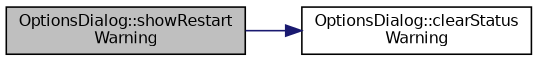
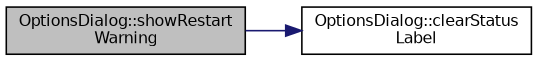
  digraph {
    rankdir=LR
    node [color=black fontname=Helvetica fontsize=10 shape=record style=filled]
    n1 [fillcolor=grey75 fontcolor=black height=0.2 label="OptionsDialog::showRestart\lWarning" width=0.4]
-   n2 [fillcolor=white height=0.2 label="OptionsDialog::clearStatus\lWarning" width=0.4]
+   n2 [fillcolor=white height=0.2 label="OptionsDialog::clearStatus\lLabel" width=0.4]
    n1 -> n2 [color=midnightblue fontname=Helvetica fontsize=10 labelfontname=Helvetica labelfontsize=10 style=solid]
  }
